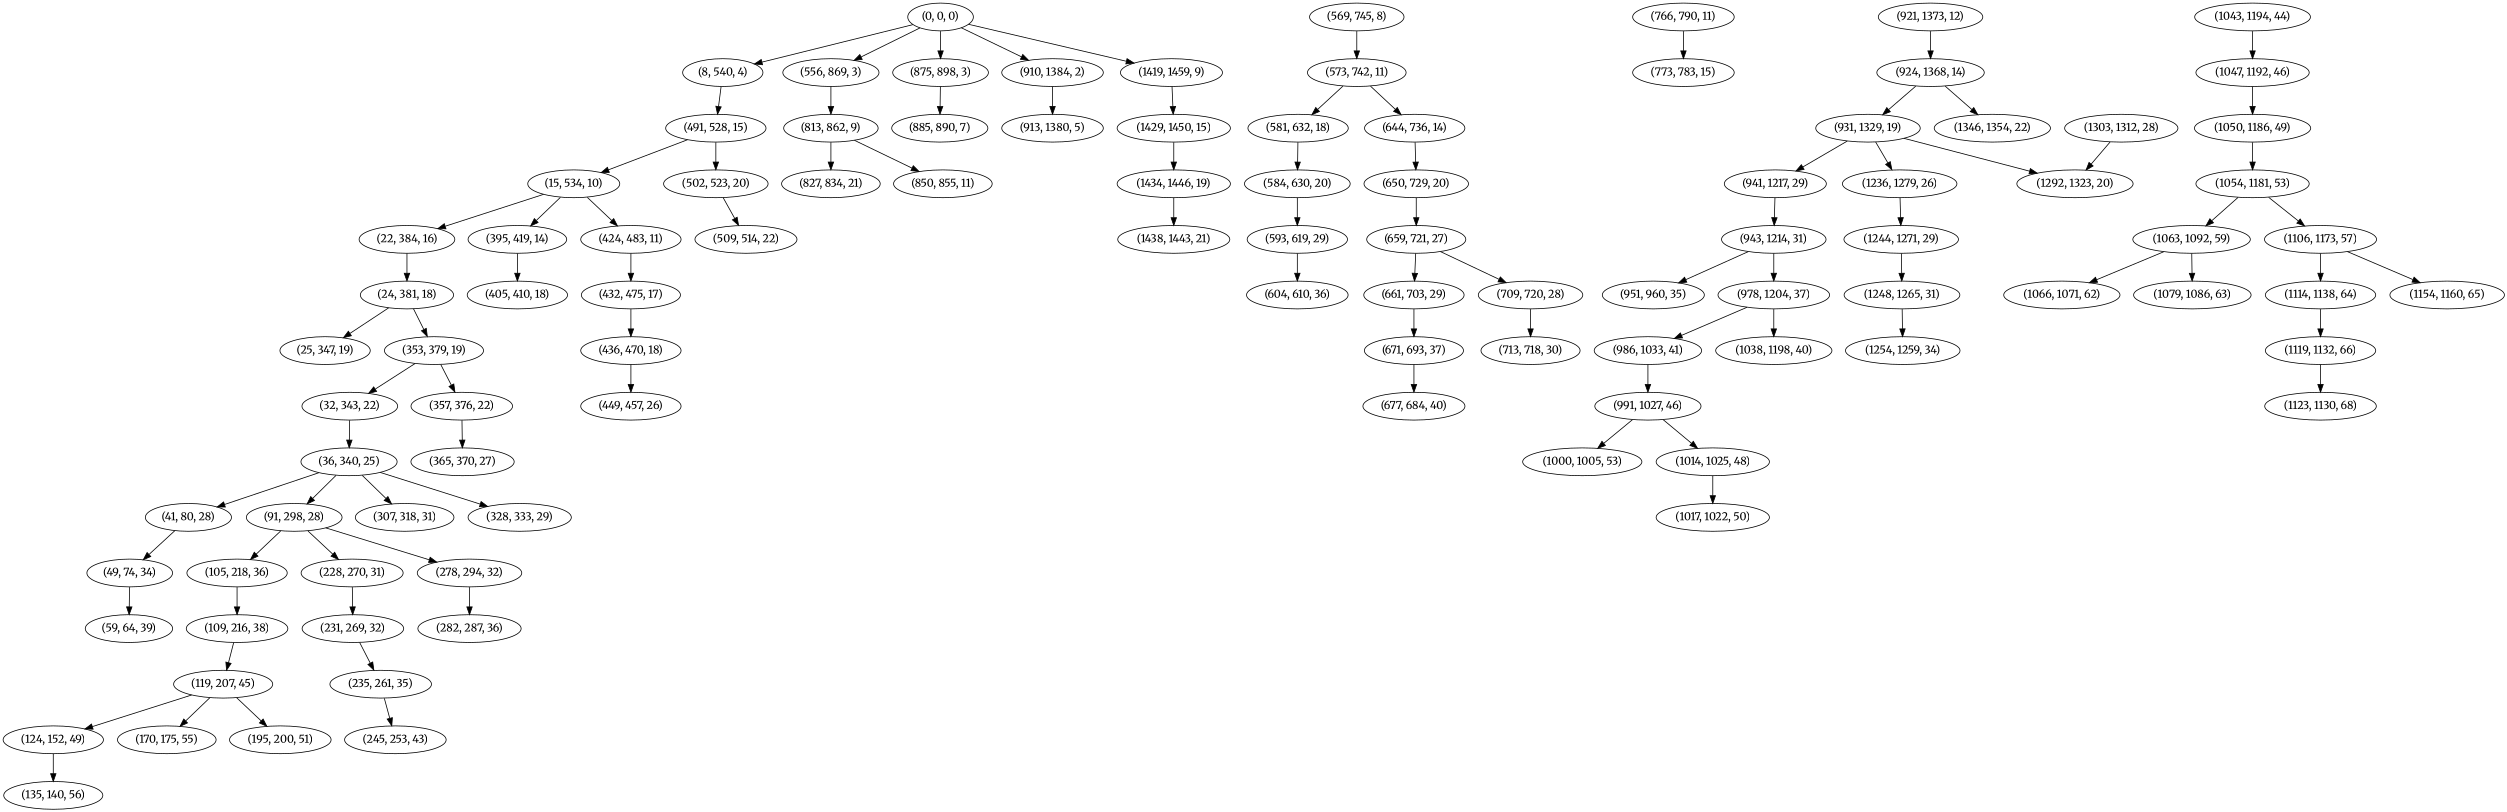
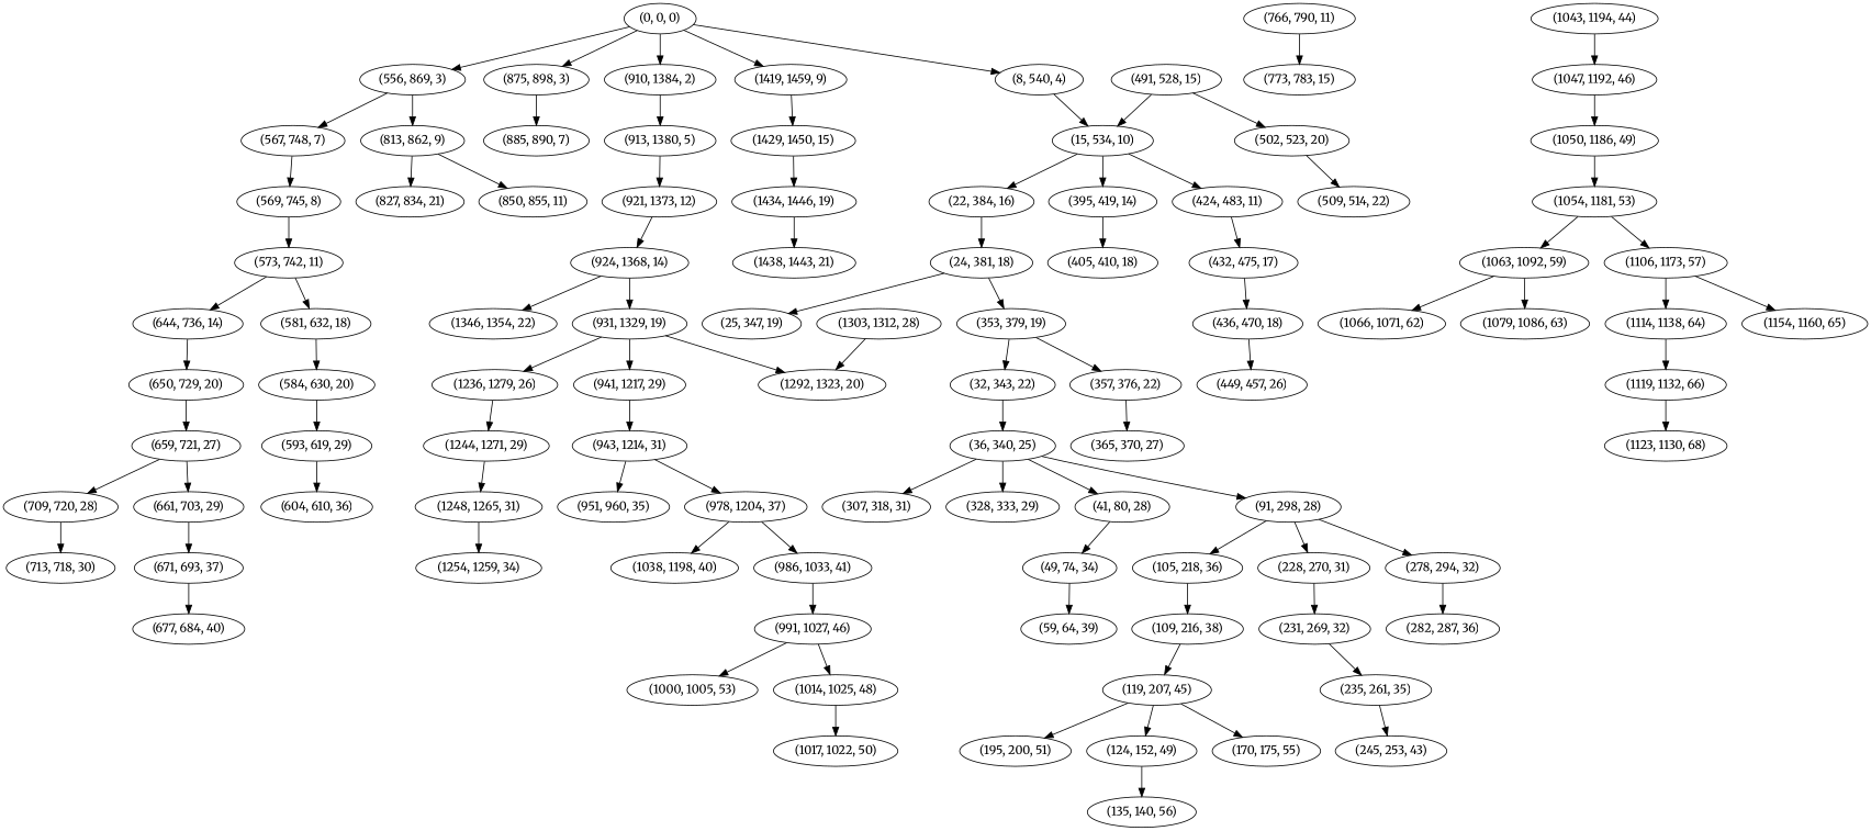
  digraph {
    fontname=Merriweather
    node [fontname=Merriweather]
    edge [fontname=Merriweather]
    "(0, 0, 0)"
    "(8, 540, 4)"
    "(556, 869, 3)"
    "(875, 898, 3)"
    "(910, 1384, 2)"
    "(1419, 1459, 9)"
    "(15, 534, 10)"
+   "(567, 748, 7)"
    "(813, 862, 9)"
    "(885, 890, 7)"
    "(913, 1380, 5)"
    "(1429, 1450, 15)"
    "(22, 384, 16)"
    "(395, 419, 14)"
    "(424, 483, 11)"
    "(24, 381, 18)"
    "(405, 410, 18)"
    "(432, 475, 17)"
    "(491, 528, 15)"
    "(502, 523, 20)"
    "(25, 347, 19)"
    "(353, 379, 19)"
    "(32, 343, 22)"
    "(357, 376, 22)"
    "(36, 340, 25)"
    "(41, 80, 28)"
    "(91, 298, 28)"
    "(307, 318, 31)"
    "(328, 333, 29)"
    "(49, 74, 34)"
    "(105, 218, 36)"
    "(228, 270, 31)"
    "(278, 294, 32)"
    "(59, 64, 39)"
    "(109, 216, 38)"
    "(231, 269, 32)"
    "(282, 287, 36)"
    "(119, 207, 45)"
    "(124, 152, 49)"
    "(170, 175, 55)"
    "(195, 200, 51)"
    "(135, 140, 56)"
    "(235, 261, 35)"
    "(245, 253, 43)"
    "(365, 370, 27)"
    "(436, 470, 18)"
    "(449, 457, 26)"
    "(509, 514, 22)"
    "(569, 745, 8)"
    "(827, 834, 21)"
    "(850, 855, 11)"
    "(573, 742, 11)"
    "(581, 632, 18)"
    "(644, 736, 14)"
    "(584, 630, 20)"
    "(650, 729, 20)"
    "(593, 619, 29)"
    "(604, 610, 36)"
    "(659, 721, 27)"
    "(661, 703, 29)"
    "(709, 720, 28)"
    "(671, 693, 37)"
    "(713, 718, 30)"
    "(677, 684, 40)"
    "(766, 790, 11)"
    "(773, 783, 15)"
    "(921, 1373, 12)"
    "(924, 1368, 14)"
    "(931, 1329, 19)"
    "(1346, 1354, 22)"
    "(941, 1217, 29)"
    "(1236, 1279, 26)"
    "(1292, 1323, 20)"
    "(943, 1214, 31)"
    "(1244, 1271, 29)"
    "(951, 960, 35)"
    n77 [label="(978, 1204, 37)"]
    "(986, 1033, 41)"
    "(1038, 1198, 40)"
    "(991, 1027, 46)"
    "(1000, 1005, 53)"
    "(1014, 1025, 48)"
    "(1017, 1022, 50)"
    "(1043, 1194, 44)"
    "(1047, 1192, 46)"
    "(1050, 1186, 49)"
    "(1054, 1181, 53)"
    "(1063, 1092, 59)"
    "(1106, 1173, 57)"
    "(1066, 1071, 62)"
    "(1079, 1086, 63)"
    "(1114, 1138, 64)"
    "(1154, 1160, 65)"
    "(1119, 1132, 66)"
    "(1123, 1130, 68)"
    "(1248, 1265, 31)"
    "(1254, 1259, 34)"
    "(1303, 1312, 28)"
    "(1434, 1446, 19)"
    "(1438, 1443, 21)"
    "(0, 0, 0)" -> "(8, 540, 4)"
    "(0, 0, 0)" -> "(556, 869, 3)"
    "(0, 0, 0)" -> "(875, 898, 3)"
    "(0, 0, 0)" -> "(910, 1384, 2)"
    "(0, 0, 0)" -> "(1419, 1459, 9)"
-   "(8, 540, 4)" -> "(491, 528, 15)"
+   "(8, 540, 4)" -> "(15, 534, 10)"
+   "(556, 869, 3)" -> "(567, 748, 7)"
    "(556, 869, 3)" -> "(813, 862, 9)"
    "(875, 898, 3)" -> "(885, 890, 7)"
    "(910, 1384, 2)" -> "(913, 1380, 5)"
    "(1419, 1459, 9)" -> "(1429, 1450, 15)"
    "(15, 534, 10)" -> "(22, 384, 16)"
    "(15, 534, 10)" -> "(395, 419, 14)"
    "(15, 534, 10)" -> "(424, 483, 11)"
+   "(567, 748, 7)" -> "(569, 745, 8)"
    "(813, 862, 9)" -> "(827, 834, 21)"
    "(813, 862, 9)" -> "(850, 855, 11)"
+   "(913, 1380, 5)" -> "(921, 1373, 12)"
    "(1429, 1450, 15)" -> "(1434, 1446, 19)"
    "(22, 384, 16)" -> "(24, 381, 18)"
    "(395, 419, 14)" -> "(405, 410, 18)"
    "(424, 483, 11)" -> "(432, 475, 17)"
    "(24, 381, 18)" -> "(25, 347, 19)"
    "(24, 381, 18)" -> "(353, 379, 19)"
    "(432, 475, 17)" -> "(436, 470, 18)"
    "(491, 528, 15)" -> "(15, 534, 10)"
    "(491, 528, 15)" -> "(502, 523, 20)"
    "(502, 523, 20)" -> "(509, 514, 22)"
    "(353, 379, 19)" -> "(32, 343, 22)"
    "(353, 379, 19)" -> "(357, 376, 22)"
    "(32, 343, 22)" -> "(36, 340, 25)"
    "(357, 376, 22)" -> "(365, 370, 27)"
    "(36, 340, 25)" -> "(41, 80, 28)"
    "(36, 340, 25)" -> "(91, 298, 28)"
    "(36, 340, 25)" -> "(307, 318, 31)"
    "(36, 340, 25)" -> "(328, 333, 29)"
    "(41, 80, 28)" -> "(49, 74, 34)"
    "(91, 298, 28)" -> "(105, 218, 36)"
    "(91, 298, 28)" -> "(228, 270, 31)"
    "(91, 298, 28)" -> "(278, 294, 32)"
    "(49, 74, 34)" -> "(59, 64, 39)"
    "(105, 218, 36)" -> "(109, 216, 38)"
    "(228, 270, 31)" -> "(231, 269, 32)"
    "(278, 294, 32)" -> "(282, 287, 36)"
    "(109, 216, 38)" -> "(119, 207, 45)"
    "(231, 269, 32)" -> "(235, 261, 35)"
    "(119, 207, 45)" -> "(124, 152, 49)"
    "(119, 207, 45)" -> "(170, 175, 55)"
    "(119, 207, 45)" -> "(195, 200, 51)"
    "(124, 152, 49)" -> "(135, 140, 56)"
    "(235, 261, 35)" -> "(245, 253, 43)"
    "(436, 470, 18)" -> "(449, 457, 26)"
    "(569, 745, 8)" -> "(573, 742, 11)"
    "(573, 742, 11)" -> "(581, 632, 18)"
    "(573, 742, 11)" -> "(644, 736, 14)"
    "(581, 632, 18)" -> "(584, 630, 20)"
    "(644, 736, 14)" -> "(650, 729, 20)"
    "(584, 630, 20)" -> "(593, 619, 29)"
    "(650, 729, 20)" -> "(659, 721, 27)"
    "(593, 619, 29)" -> "(604, 610, 36)"
    "(659, 721, 27)" -> "(661, 703, 29)"
    "(659, 721, 27)" -> "(709, 720, 28)"
    "(661, 703, 29)" -> "(671, 693, 37)"
    "(709, 720, 28)" -> "(713, 718, 30)"
    "(671, 693, 37)" -> "(677, 684, 40)"
    "(766, 790, 11)" -> "(773, 783, 15)"
    "(921, 1373, 12)" -> "(924, 1368, 14)"
    "(924, 1368, 14)" -> "(931, 1329, 19)"
    "(924, 1368, 14)" -> "(1346, 1354, 22)"
    "(931, 1329, 19)" -> "(941, 1217, 29)"
    "(931, 1329, 19)" -> "(1236, 1279, 26)"
    "(931, 1329, 19)" -> "(1292, 1323, 20)"
    "(941, 1217, 29)" -> "(943, 1214, 31)"
    "(1236, 1279, 26)" -> "(1244, 1271, 29)"
    "(943, 1214, 31)" -> "(951, 960, 35)"
    "(943, 1214, 31)" -> n77
    "(1244, 1271, 29)" -> "(1248, 1265, 31)"
    n77 -> "(986, 1033, 41)"
    n77 -> "(1038, 1198, 40)"
    "(986, 1033, 41)" -> "(991, 1027, 46)"
    "(991, 1027, 46)" -> "(1000, 1005, 53)"
    "(991, 1027, 46)" -> "(1014, 1025, 48)"
    "(1014, 1025, 48)" -> "(1017, 1022, 50)"
    "(1043, 1194, 44)" -> "(1047, 1192, 46)"
    "(1047, 1192, 46)" -> "(1050, 1186, 49)"
    "(1050, 1186, 49)" -> "(1054, 1181, 53)"
    "(1054, 1181, 53)" -> "(1063, 1092, 59)"
    "(1054, 1181, 53)" -> "(1106, 1173, 57)"
    "(1063, 1092, 59)" -> "(1066, 1071, 62)"
    "(1063, 1092, 59)" -> "(1079, 1086, 63)"
    "(1106, 1173, 57)" -> "(1114, 1138, 64)"
    "(1106, 1173, 57)" -> "(1154, 1160, 65)"
    "(1114, 1138, 64)" -> "(1119, 1132, 66)"
    "(1119, 1132, 66)" -> "(1123, 1130, 68)"
    "(1248, 1265, 31)" -> "(1254, 1259, 34)"
    "(1303, 1312, 28)" -> "(1292, 1323, 20)"
    "(1434, 1446, 19)" -> "(1438, 1443, 21)"
  }
